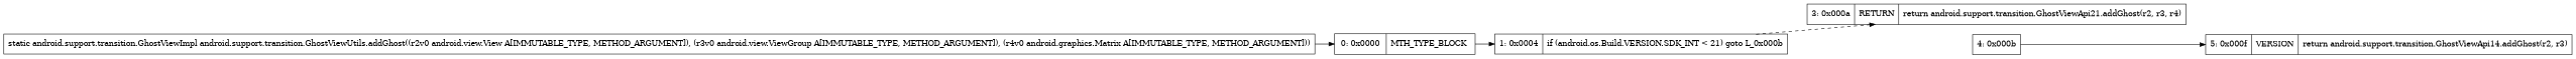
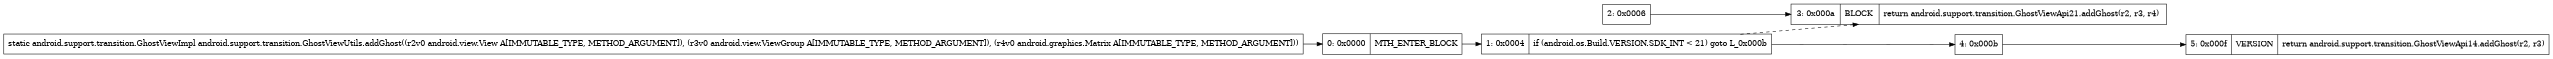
  digraph {
    rankdir=LR
    node [shape=record]
-   n1 [label="{0\:\ 0x0000|MTH_TYPE_BLOCK\l}"]
+   n1 [label="{0\:\ 0x0000|MTH_ENTER_BLOCK\l}"]
    n2 [label="{1\:\ 0x0004|if (android.os.Build.VERSION.SDK_INT \< 21) goto L_0x000b\l}"]
    n3 [label="{4\:\ 0x000b}"]
-   n4 [label="{3\:\ 0x000a|RETURN\l|return android.support.transition.GhostViewApi21.addGhost(r2, r3, r4)\l}"]
+   n4 [label="{3\:\ 0x000a|BLOCK\l|return android.support.transition.GhostViewApi21.addGhost(r2, r3, r4)\l}"]
+   n5 [label="{2\:\ 0x0006}"]
    n6 [label="{5\:\ 0x000f|VERSION\l|return android.support.transition.GhostViewApi14.addGhost(r2, r3)\l}"]
    n7 [label="{static android.support.transition.GhostViewImpl android.support.transition.GhostViewUtils.addGhost((r2v0 android.view.View A[IMMUTABLE_TYPE, METHOD_ARGUMENT]), (r3v0 android.view.ViewGroup A[IMMUTABLE_TYPE, METHOD_ARGUMENT]), (r4v0 android.graphics.Matrix A[IMMUTABLE_TYPE, METHOD_ARGUMENT])) }"]
    n1 -> n2
+   n2 -> n3
    n2 -> n4 [style=dashed]
    n3 -> n6
+   n5 -> n4
    n7 -> n1
  }
